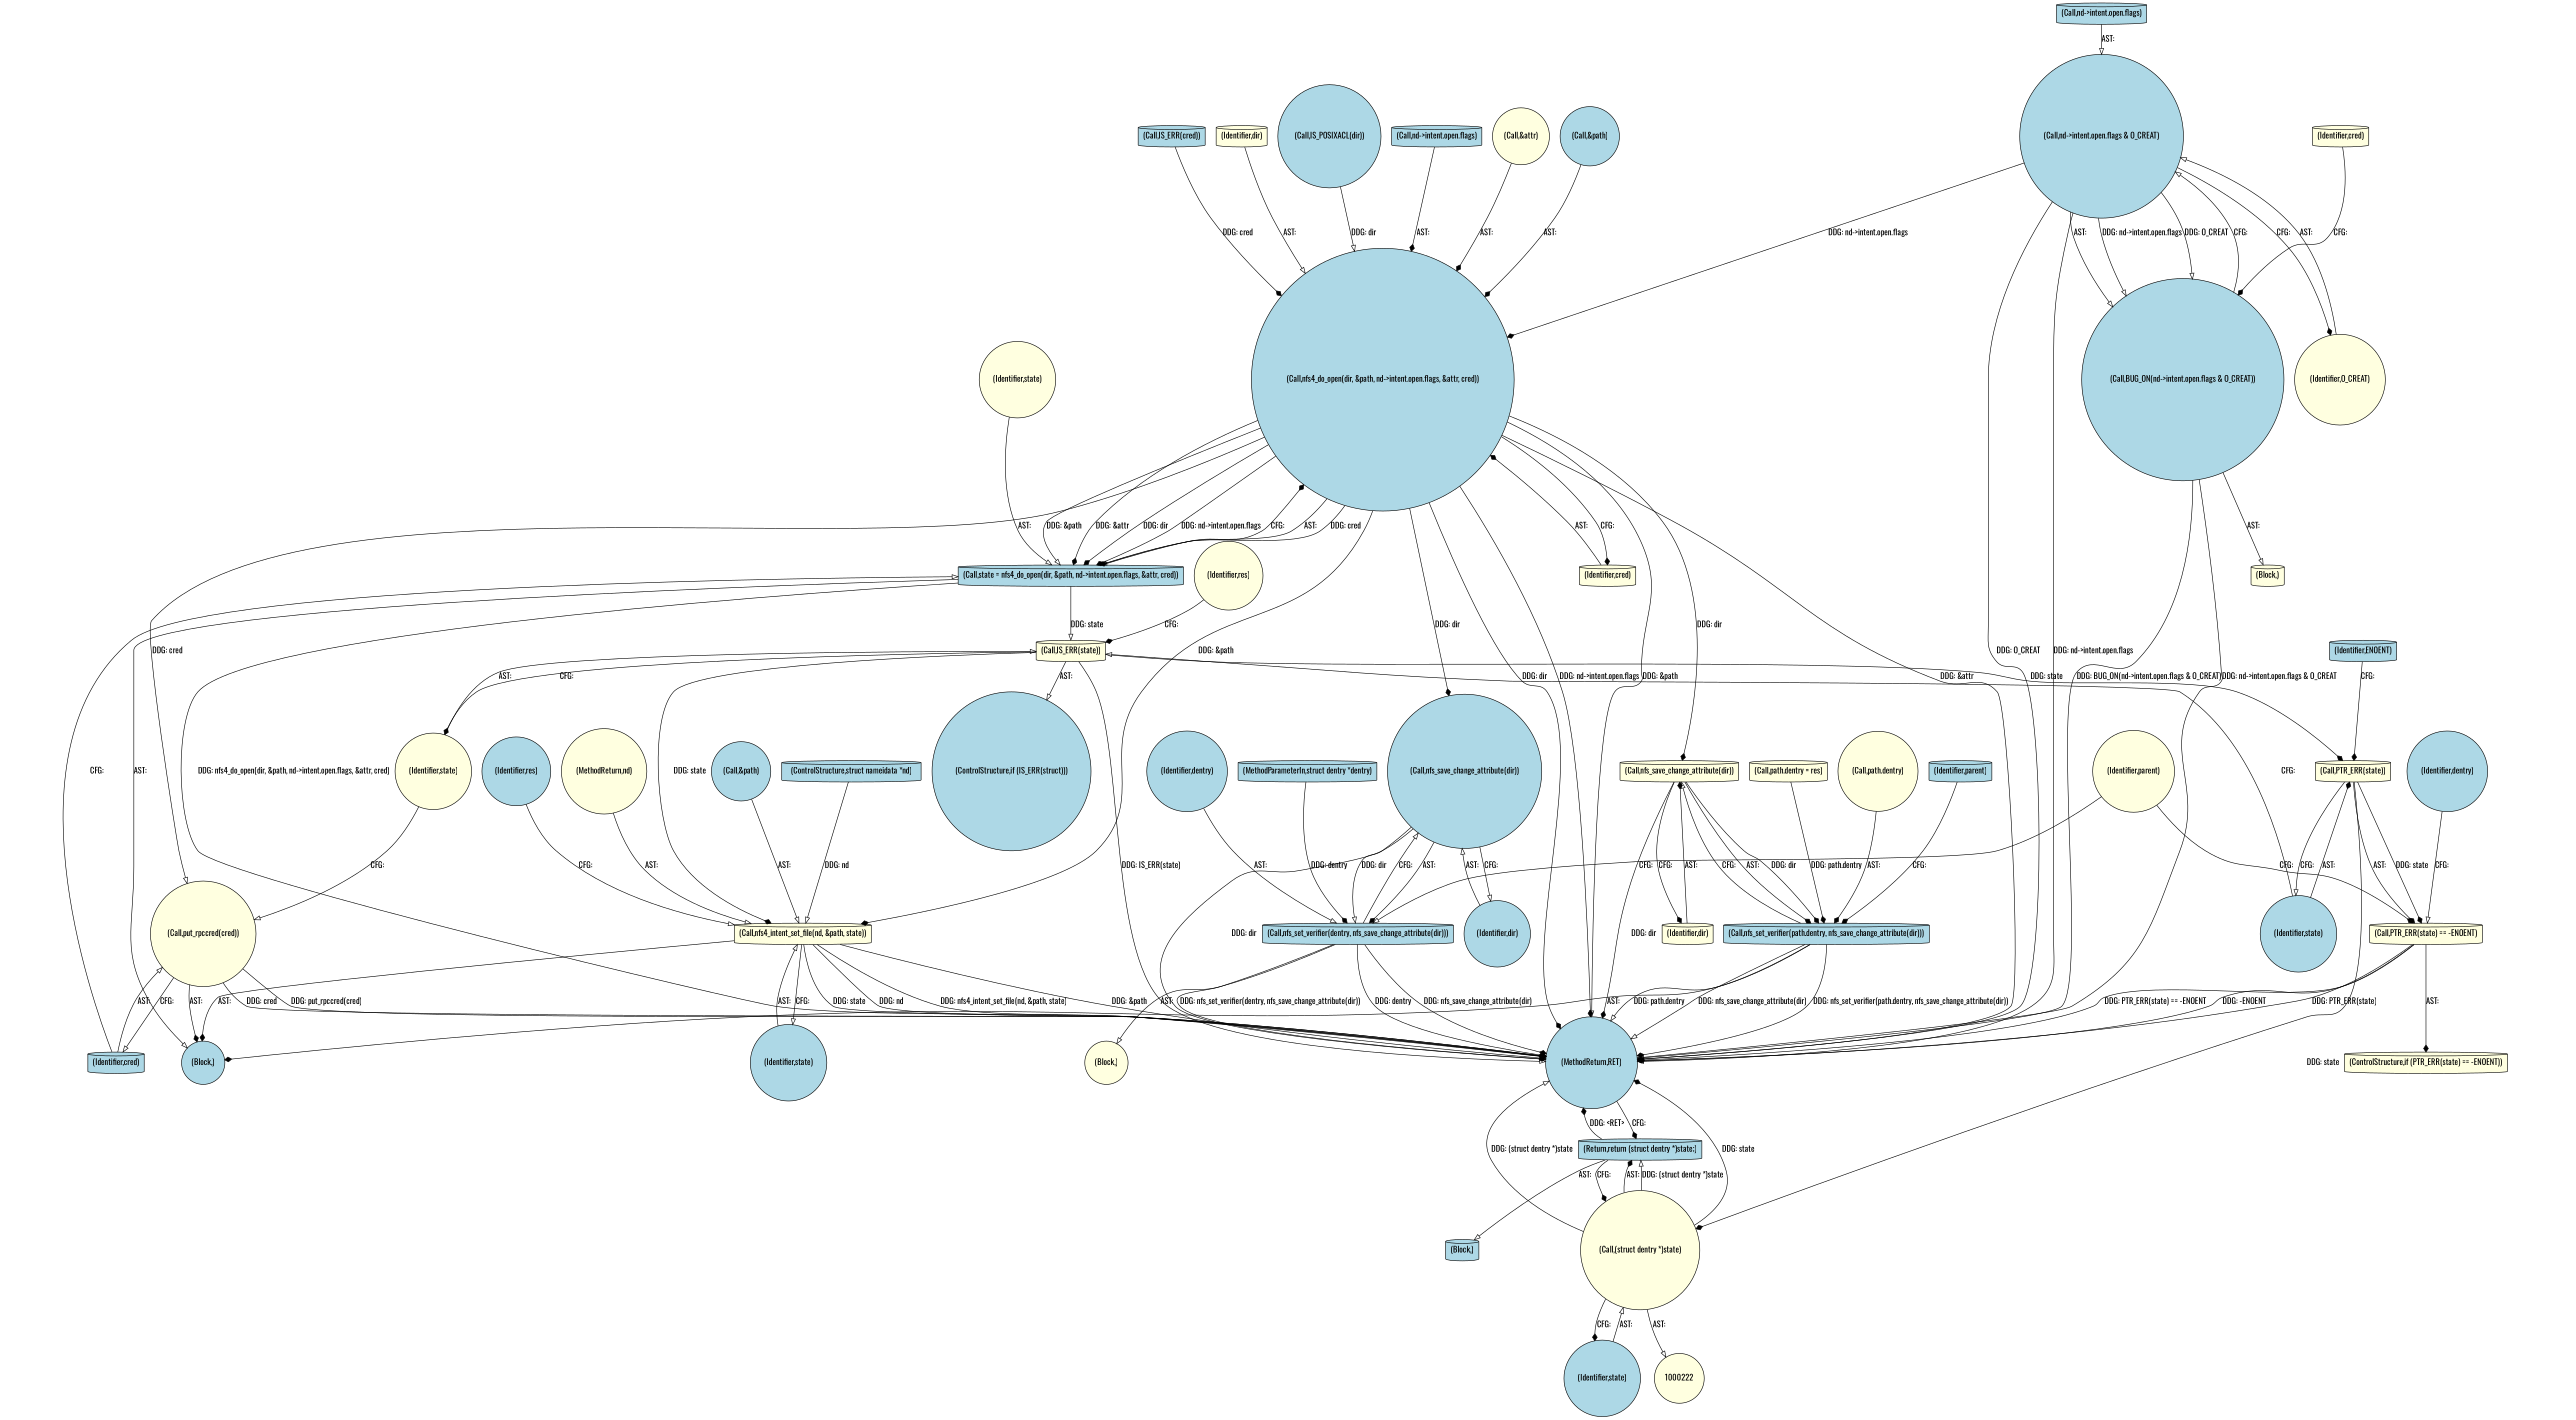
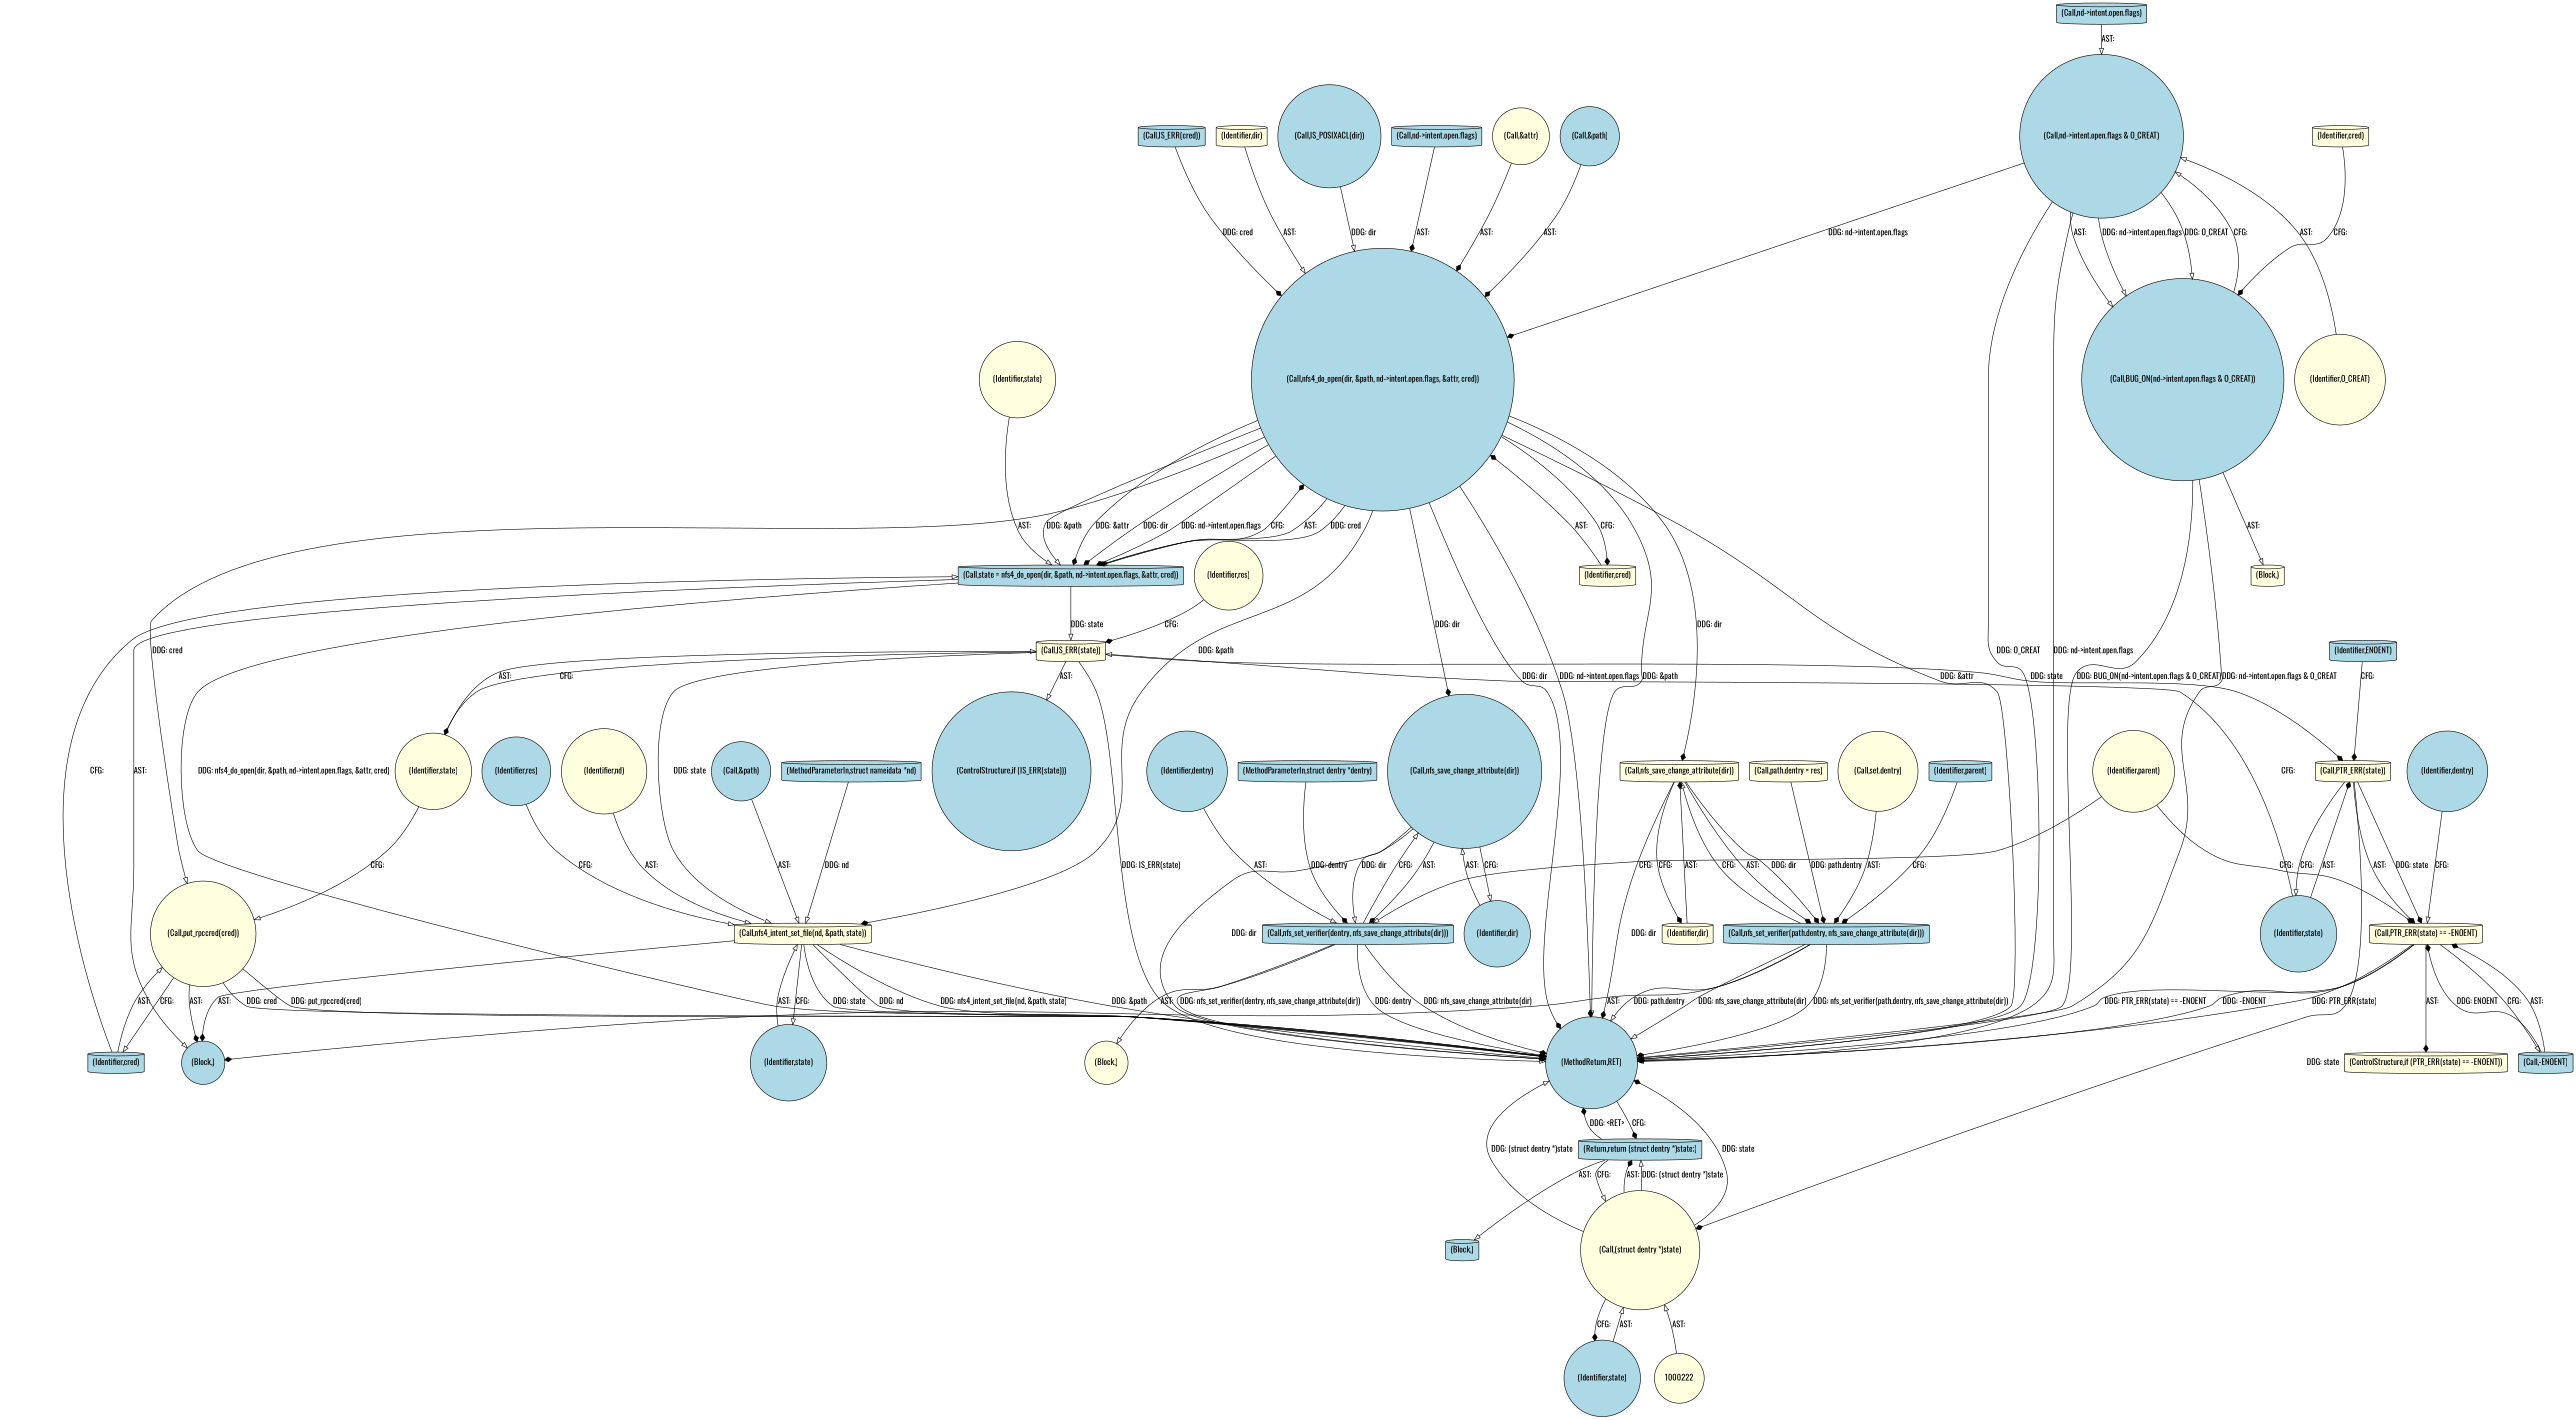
  digraph {
    fontname=Oswald
    node [fillcolor=lightblue fontname=Oswald shape=circle style=filled]
    edge [arrowhead=diamond fontname=Oswald]
    n1 [label="(Call,nd->intent.open.flags & O_CREAT)"]
    n2 [label="(Call,BUG_ON(nd->intent.open.flags & O_CREAT))"]
    n3 [label="(Call,nfs4_do_open(dir, &path, nd->intent.open.flags, &attr, cred))"]
    n4 [fillcolor=lightyellow label="(Identifier,O_CREAT)"]
    n5 [label="(MethodReturn,RET)"]
    n6 [fillcolor=lightyellow label="(Block,)" shape=cylinder]
    n7 [label="(Call,state = nfs4_do_open(dir, &path, nd->intent.open.flags, &attr, cred))" shape=cylinder]
    n8 [fillcolor=lightyellow label="(Call,nfs4_intent_set_file(nd, &path, state))" shape=cylinder]
    n9 [fillcolor=lightyellow label="(Call,put_rpccred(cred))"]
    n10 [label="(Call,nfs_save_change_attribute(dir))"]
    n11 [fillcolor=lightyellow label="(Call,nfs_save_change_attribute(dir))" shape=cylinder]
    n12 [fillcolor=lightyellow label="(Identifier,cred)" shape=cylinder]
    n13 [label="(Return,return (struct dentry *)state;)" shape=cylinder]
    n14 [fillcolor=lightyellow label="(Call,IS_ERR(state))" shape=cylinder]
    n15 [label="(Block,)"]
    n16 [label="(Identifier,state)"]
    n17 [label="(Identifier,cred)" shape=cylinder]
    n18 [label="(Call,nfs_set_verifier(dentry, nfs_save_change_attribute(dir)))" shape=cylinder]
    n19 [label="(Identifier,dir)"]
    n20 [label="(Call,nfs_set_verifier(path.dentry, nfs_save_change_attribute(dir)))" shape=cylinder]
    n21 [fillcolor=lightyellow label="(Identifier,dir)" shape=cylinder]
    n22 [fillcolor=lightyellow label="(Call,PTR_ERR(state))" shape=cylinder]
-   n23 [label="(ControlStructure,if (IS_ERR(struct)))"]
+   n23 [label="(ControlStructure,if (IS_ERR(state)))"]
    n24 [fillcolor=lightyellow label="(Identifier,state)"]
    n25 [fillcolor=lightyellow label="(Call,PTR_ERR(state) == -ENOENT)" shape=cylinder]
    n26 [fillcolor=lightyellow label="(Call,(struct dentry *)state)"]
    n27 [label="(Identifier,state)"]
    n28 [fillcolor=lightyellow label="(ControlStructure,if (PTR_ERR(state) == -ENOENT))" shape=cylinder]
+   n29 [label="(Call,-ENOENT)" shape=cylinder]
    n30 [label="(Identifier,state)"]
    n31 [label="(Block,)" shape=cylinder]
    n32 [fillcolor=lightyellow label="(Block,)"]
    n33 [label="(Call,nd->intent.open.flags)" shape=cylinder]
    n34 [fillcolor=lightyellow label="(Call,&attr)"]
    n35 [fillcolor=lightyellow label="(Identifier,state)"]
    n36 [label="(MethodParameterIn,struct dentry *dentry)" shape=cylinder]
-   n37 [fillcolor=lightyellow label="(Call,path.dentry)"]
+   n37 [fillcolor=lightyellow label="(Call,set.dentry)"]
    n38 [label="(Call,&path)"]
    n39 [label="(Call,&path)"]
    n40 [fillcolor=lightyellow label="(Identifier,parent)"]
    n41 [label="(Call,IS_ERR(cred))" shape=cylinder]
    n42 [label="(Identifier,ENOENT)" shape=cylinder]
    n43 [fillcolor=lightyellow label="(Identifier,dir)" shape=cylinder]
-   n44 [label="(ControlStructure,struct nameidata *nd)" shape=cylinder]
+   n44 [label="(MethodParameterIn,struct nameidata *nd)" shape=cylinder]
    n45 [fillcolor=lightyellow label="(Identifier,res)"]
    n46 [label="(Identifier,dentry)"]
    n47 [label="(Call,IS_POSIXACL(dir))"]
    n48 [label="(Identifier,parent)" shape=cylinder]
    n49 [fillcolor=lightyellow label="(Call,path.dentry = res)" shape=cylinder]
    n50 [label="(Identifier,res)"]
    n51 [label="(Call,nd->intent.open.flags)" shape=cylinder]
    n52 [fillcolor=lightyellow label="(Identifier,cred)" shape=cylinder]
-   n53 [fillcolor=lightyellow label="(MethodReturn,nd)"]
+   n53 [fillcolor=lightyellow label="(Identifier,nd)"]
    n54 [label="(Identifier,dentry)"]
    1000222 [fillcolor=lightyellow]
    n1 -> n2 [arrowhead=onormal label="AST: "]
    n1 -> n2 [arrowhead=onormal label="DDG: nd->intent.open.flags"]
    n1 -> n2 [arrowhead=onormal label="DDG: O_CREAT"]
    n1 -> n3 [label="DDG: nd->intent.open.flags"]
-   n1 -> n4 [label="CFG: "]
    n1 -> n5 [label="DDG: O_CREAT"]
    n1 -> n5 [arrowhead=onormal label="DDG: nd->intent.open.flags"]
    n2 -> n1 [arrowhead=onormal label="CFG: "]
    n2 -> n5 [arrowhead=onormal label="DDG: BUG_ON(nd->intent.open.flags & O_CREAT)"]
    n2 -> n5 [arrowhead=onormal label="DDG: nd->intent.open.flags & O_CREAT"]
    n2 -> n6 [arrowhead=onormal label="AST: "]
    n3 -> n5 [label="DDG: dir"]
    n3 -> n5 [label="DDG: nd->intent.open.flags"]
    n3 -> n5 [arrowhead=onormal label="DDG: &path"]
    n3 -> n5 [arrowhead=onormal label="DDG: &attr"]
    n3 -> n7 [arrowhead=onormal label="AST: "]
    n3 -> n7 [label="DDG: cred"]
    n3 -> n7 [arrowhead=onormal label="DDG: &path"]
    n3 -> n7 [label="DDG: &attr"]
    n3 -> n7 [label="DDG: dir"]
    n3 -> n7 [label="DDG: nd->intent.open.flags"]
    n3 -> n8 [label="DDG: &path"]
    n3 -> n9 [arrowhead=onormal label="DDG: cred"]
    n3 -> n10 [label="DDG: dir"]
    n3 -> n11 [label="DDG: dir"]
    n3 -> n12 [label="CFG: "]
    n4 -> n1 [arrowhead=onormal label="AST: "]
    n5 -> n13 [label="CFG: "]
    n7 -> n3 [label="CFG: "]
    n7 -> n5 [label="DDG: nfs4_do_open(dir, &path, nd->intent.open.flags, &attr, cred)"]
    n7 -> n14 [arrowhead=onormal label="DDG: state"]
    n7 -> n15 [arrowhead=onormal label="AST: "]
    n8 -> n5 [arrowhead=onormal label="DDG: &path"]
    n8 -> n5 [label="DDG: state"]
    n8 -> n5 [label="DDG: nd"]
    n8 -> n5 [label="DDG: nfs4_intent_set_file(nd, &path, state)"]
    n8 -> n15 [label="AST: "]
    n8 -> n16 [arrowhead=onormal label="CFG: "]
    n9 -> n5 [arrowhead=onormal label="DDG: cred"]
    n9 -> n5 [label="DDG: put_rpccred(cred)"]
    n9 -> n15 [label="AST: "]
    n9 -> n17 [arrowhead=onormal label="CFG: "]
    n10 -> n5 [arrowhead=onormal label="DDG: dir"]
    n10 -> n18 [label="AST: "]
    n10 -> n18 [arrowhead=onormal label="DDG: dir"]
    n10 -> n19 [arrowhead=onormal label="CFG: "]
    n11 -> n5 [label="DDG: dir"]
    n11 -> n20 [label="AST: "]
    n11 -> n20 [label="DDG: dir"]
    n11 -> n21 [label="CFG: "]
    n12 -> n3 [label="AST: "]
    n13 -> n5 [label="DDG: <RET>"]
-   n13 -> n26 [label="CFG: "]
+   n13 -> n26 [arrowhead=onormal label="CFG: "]
    n13 -> n31 [arrowhead=onormal label="AST: "]
    n14 -> n5 [arrowhead=onormal label="DDG: IS_ERR(state)"]
-   n14 -> n8 [label="DDG: state"]
+   n14 -> n8 [arrowhead=onormal label="DDG: state"]
    n14 -> n22 [label="DDG: state"]
    n14 -> n23 [arrowhead=onormal label="AST: "]
    n14 -> n24 [label="CFG: "]
    n16 -> n8 [arrowhead=onormal label="AST: "]
    n17 -> n7 [arrowhead=onormal label="CFG: "]
    n17 -> n9 [arrowhead=onormal label="AST: "]
    n18 -> n5 [label="DDG: nfs_save_change_attribute(dir)"]
    n18 -> n5 [label="DDG: nfs_set_verifier(dentry, nfs_save_change_attribute(dir))"]
    n18 -> n5 [label="DDG: dentry"]
    n18 -> n10 [arrowhead=onormal label="CFG: "]
    n18 -> n32 [arrowhead=onormal label="AST: "]
    n19 -> n10 [arrowhead=onormal label="AST: "]
    n20 -> n5 [arrowhead=onormal label="DDG: path.dentry"]
    n20 -> n5 [arrowhead=onormal label="DDG: nfs_save_change_attribute(dir)"]
    n20 -> n5 [label="DDG: nfs_set_verifier(path.dentry, nfs_save_change_attribute(dir))"]
    n20 -> n11 [arrowhead=onormal label="CFG: "]
    n20 -> n15 [label="AST: "]
    n21 -> n11 [label="AST: "]
    n22 -> n25 [label="AST: "]
    n22 -> n25 [label="DDG: state"]
    n22 -> n26 [label="DDG: state"]
    n22 -> n27 [arrowhead=onormal label="CFG: "]
    n24 -> n9 [arrowhead=onormal label="CFG: "]
    n24 -> n14 [arrowhead=onormal label="AST: "]
    n25 -> n5 [label="DDG: -ENOENT"]
    n25 -> n5 [arrowhead=onormal label="DDG: PTR_ERR(state)"]
    n25 -> n5 [label="DDG: PTR_ERR(state) == -ENOENT"]
    n25 -> n28 [label="AST: "]
+   n25 -> n29 [arrowhead=onormal label="CFG: "]
    n26 -> n5 [arrowhead=onormal label="DDG: (struct dentry *)state"]
    n26 -> n5 [label="DDG: state"]
    n26 -> n13 [label="AST: "]
    n26 -> n13 [arrowhead=onormal label="DDG: (struct dentry *)state"]
    n26 -> n30 [label="CFG: "]
    n27 -> n14 [arrowhead=onormal label="CFG: "]
    n27 -> n22 [label="AST: "]
+   n29 -> n25 [label="AST: "]
+   n29 -> n25 [label="DDG: ENOENT"]
    n30 -> n26 [arrowhead=onormal label="AST: "]
    n33 -> n1 [arrowhead=onormal label="AST: "]
    n34 -> n3 [label="AST: "]
    n35 -> n7 [arrowhead=onormal label="AST: "]
    n36 -> n18 [label="DDG: dentry"]
    n37 -> n20 [label="AST: "]
    n38 -> n3 [label="AST: "]
    n39 -> n8 [arrowhead=onormal label="AST: "]
    n40 -> n18 [arrowhead=onormal label="CFG: "]
    n40 -> n25 [label="CFG: "]
    n41 -> n3 [label="DDG: cred"]
    n42 -> n22 [label="CFG: "]
    n43 -> n3 [arrowhead=onormal label="AST: "]
    n44 -> n8 [arrowhead=onormal label="DDG: nd"]
    n45 -> n14 [label="CFG: "]
    n46 -> n25 [arrowhead=onormal label="CFG: "]
    n47 -> n3 [arrowhead=onormal label="DDG: dir"]
    n48 -> n20 [label="CFG: "]
    n49 -> n20 [label="DDG: path.dentry"]
    n50 -> n8 [arrowhead=onormal label="CFG: "]
    n51 -> n3 [label="AST: "]
    n52 -> n2 [label="CFG: "]
    n53 -> n8 [arrowhead=onormal label="AST: "]
    n54 -> n18 [arrowhead=onormal label="AST: "]
-   n26 -> 1000222 [arrowhead=onormal label="AST: "]
+   1000222 -> n26 [arrowhead=onormal label="AST: "]
  }
